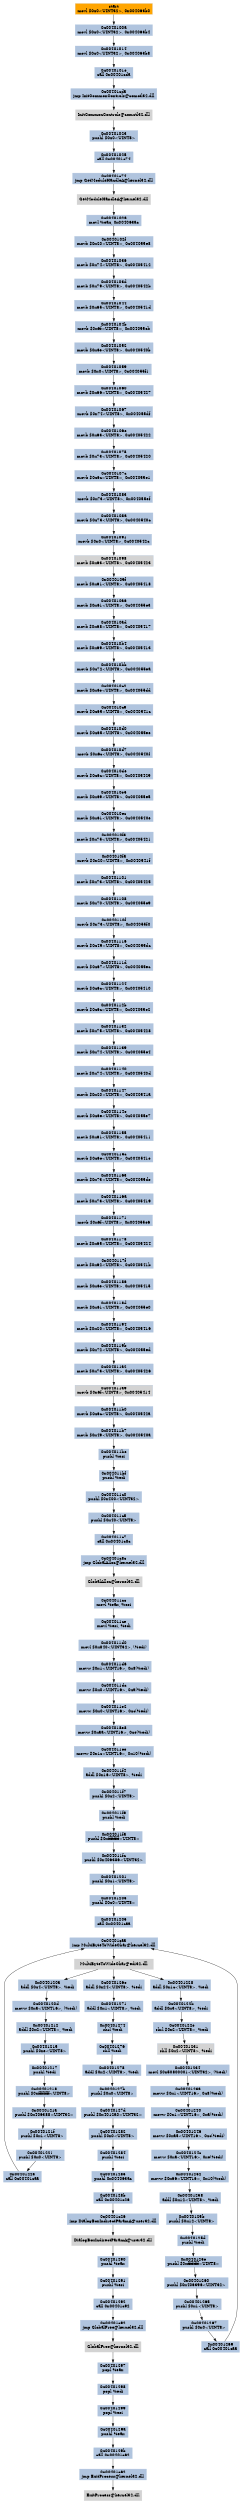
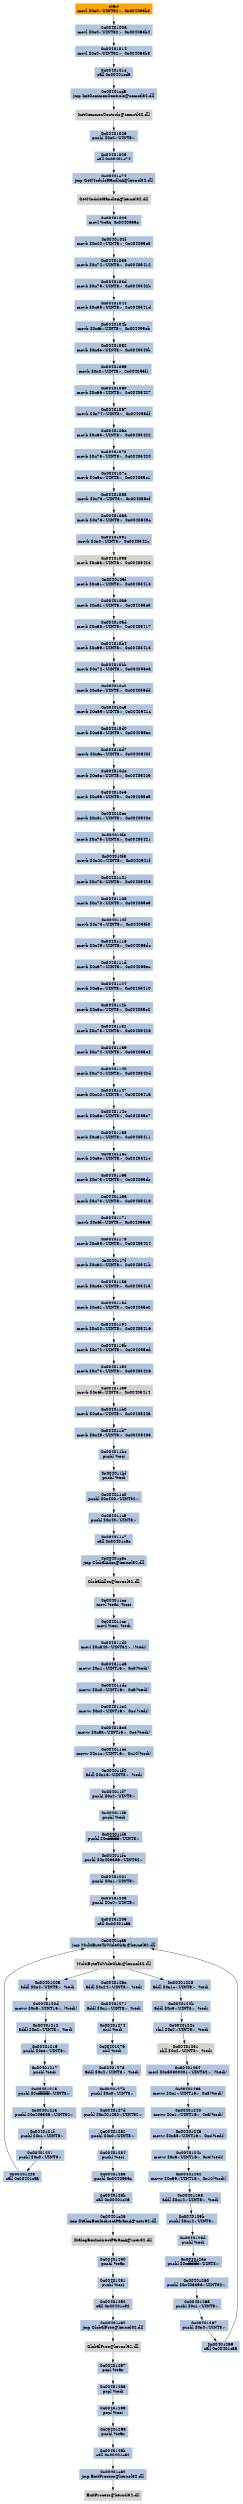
  digraph {
    node [color=lightsteelblue fillcolor=lightsteelblue shape=rectangle style=filled]
    edge [color="#000000"]
    n1 [color=lightgrey fillcolor=orange label="start\nmovl $0x0<UINT32>, 0x004063b0"]
    n2 [label="0x0040100a\nmovl $0x0<UINT32>, 0x004063b4"]
    n3 [label="0x00401014\nmovl $0x0<UINT32>, 0x004063b8"]
    n4 [label="0x0040101e\ncall 0x00401cda"]
    n5 [label="0x00401cda\njmp InitCommonControls@comctl32.dll"]
    n6 [color=lightgrey fillcolor=lightgrey label="InitCommonControls@comctl32.dll"]
    n7 [label="0x00401023\npushl $0x0<UINT8>"]
    n8 [label="0x00401025\ncall 0x00401c74"]
    n9 [label="0x00401c74\njmp GetModuleHandleA@kernel32.dll"]
    n10 [color=lightgrey fillcolor=lightgrey label="GetModuleHandleA@kernel32.dll"]
    n11 [label="0x0040102a\nmovl %eax, 0x004063ac"]
    n12 [label="0x0040102f\nmovb $0x20<UINT8>, 0x004055e8"]
    n13 [label="0x00401036\nmovb $0x74<UINT8>, 0x00405412"]
    n14 [label="0x0040103d\nmovb $0x79<UINT8>, 0x0040542b"]
    n15 [label="0x00401044\nmovb $0x65<UINT8>, 0x0040541d"]
    n16 [label="0x0040104b\nmovb $0x6f<UINT8>, 0x004055eb"]
    n17 [label="0x00401052\nmovb $0x6e<UINT8>, 0x0040540b"]
    n18 [label="0x00401059\nmovb $0x0<UINT8>, 0x004055f1"]
    n19 [label="0x00401060\nmovb $0x66<UINT8>, 0x00405427"]
    n20 [label="0x00401067\nmovb $0x74<UINT8>, 0x004055df"]
    n21 [label="0x0040106e\nmovb $0x63<UINT8>, 0x00405422"]
    n22 [label="0x00401075\nmovb $0x73<UINT8>, 0x00405420"]
    n23 [label="0x0040107c\nmovb $0x6c<UINT8>, 0x004055e1"]
    n24 [label="0x00401083\nmovb $0x73<UINT8>, 0x004055ef"]
    n25 [label="0x0040108a\nmovb $0x73<UINT8>, 0x0040540c"]
    n26 [label="0x00401091\nmovb $0x0<UINT8>, 0x0040542c"]
    n27 [fillcolor=lightgrey label="0x00401098\nmovb $0x63<UINT8>, 0x00405423"]
    n28 [label="0x0040109f\nmovb $0x61<UINT8>, 0x00405418"]
    n29 [label="0x004010a6\nmovb $0x61<UINT8>, 0x004055e3"]
    n30 [label="0x004010ad\nmovb $0x68<UINT8>, 0x00405417"]
    n31 [label="0x004010b4\nmovb $0x69<UINT8>, 0x00405413"]
    n32 [label="0x004010bb\nmovb $0x72<UINT8>, 0x004055ea"]
    n33 [label="0x004010c2\nmovb $0x6e<UINT8>, 0x004055dd"]
    n34 [label="0x004010c9\nmovb $0x65<UINT8>, 0x0040541c"]
    n35 [label="0x004010d0\nmovb $0x65<UINT8>, 0x004055ee"]
    n36 [label="0x004010d7\nmovb $0x6c<UINT8>, 0x0040540f"]
    n37 [label="0x004010de\nmovb $0x6c<UINT8>, 0x00405429"]
    n38 [label="0x004010e5\nmovb $0x69<UINT8>, 0x004055e5"]
    n39 [label="0x004010ec\nmovb $0x61<UINT8>, 0x0040540e"]
    n40 [label="0x004010f3\nmovb $0x75<UINT8>, 0x00405421"]
    n41 [label="0x004010fa\nmovb $0x20<UINT8>, 0x0040541f"]
    n42 [label="0x00401101\nmovb $0x73<UINT8>, 0x00405425"]
    n43 [label="0x00401108\nmovb $0x70<UINT8>, 0x004055e9"]
    n44 [label="0x0040110f\nmovb $0x73<UINT8>, 0x004055f0"]
    n45 [label="0x00401116\nmovb $0x49<UINT8>, 0x004055dc"]
    n46 [label="0x0040111d\nmovb $0x67<UINT8>, 0x004055ec"]
    n47 [label="0x00401124\nmovb $0x6c<UINT8>, 0x00405410"]
    n48 [label="0x0040112b\nmovb $0x6c<UINT8>, 0x004055e2"]
    n49 [label="0x00401132\nmovb $0x75<UINT8>, 0x00405428"]
    n50 [label="0x00401139\nmovb $0x74<UINT8>, 0x004055e4"]
    n51 [label="0x00401140\nmovb $0x74<UINT8>, 0x0040540d"]
    n52 [label="0x00401147\nmovb $0x20<UINT8>, 0x0040541a"]
    n53 [label="0x0040114e\nmovb $0x6e<UINT8>, 0x004055e7"]
    n54 [label="0x00401155\nmovb $0x61<UINT8>, 0x00405411"]
    n55 [label="0x0040115c\nmovb $0x6e<UINT8>, 0x0040541e"]
    n56 [label="0x00401163\nmovb $0x73<UINT8>, 0x004055de"]
    n57 [label="0x0040116a\nmovb $0x73<UINT8>, 0x00405419"]
    n58 [label="0x00401171\nmovb $0x6f<UINT8>, 0x004055e6"]
    n59 [label="0x00401178\nmovb $0x65<UINT8>, 0x00405424"]
    n60 [label="0x0040117f\nmovb $0x62<UINT8>, 0x0040541b"]
    n61 [label="0x00401186\nmovb $0x6e<UINT8>, 0x00405415"]
    n62 [label="0x0040118d\nmovb $0x61<UINT8>, 0x004055e0"]
    n63 [label="0x00401194\nmovb $0x20<UINT8>, 0x00405416"]
    n64 [label="0x0040119b\nmovb $0x72<UINT8>, 0x004055ed"]
    n65 [label="0x004011a2\nmovb $0x73<UINT8>, 0x00405426"]
    n66 [fillcolor=lightgrey label="0x004011a9\nmovb $0x6f<UINT8>, 0x00405414"]
    n67 [label="0x004011b0\nmovb $0x6c<UINT8>, 0x0040542a"]
    n68 [label="0x004011b7\nmovb $0x49<UINT8>, 0x0040540a"]
    n69 [label="0x004011be\npushl %esi"]
    n70 [label="0x004011bf\npushl %edi"]
    n71 [label="0x004011c0\npushl $0x400<UINT32>"]
    n72 [label="0x004011c5\npushl $0x40<UINT8>"]
    n73 [label="0x004011c7\ncall 0x00401c8c"]
    n74 [label="0x00401c8c\njmp GlobalAlloc@kernel32.dll"]
    n75 [color=lightgrey fillcolor=lightgrey label="GlobalAlloc@kernel32.dll"]
    n76 [label="0x004011cc\nmovl %eax, %esi"]
    n77 [label="0x004011ce\nmovl %esi, %edi"]
    n78 [label="0x004011d0\nmovl $0x840<UINT32>, (%edi)"]
    n79 [label="0x004011d6\nmovw $0x1<UINT16>, 0x8(%edi)"]
    n80 [label="0x004011dc\nmovw $0x0<UINT16>, 0xa(%edi)"]
    n81 [label="0x004011e2\nmovw $0x0<UINT16>, 0xc(%edi)"]
    n82 [label="0x004018e8\nmovw $0xaa<UINT16>, 0xe(%edi)"]
    n83 [label="0x004011ee\nmovw $0x1c<UINT16>, 0x10(%edi)"]
    n84 [label="0x004011f4\naddl $0x16<UINT8>, %edi"]
    n85 [label="0x004011f7\npushl $0x2<UINT8>"]
    n86 [label="0x004011f9\npushl %edi"]
    n87 [label="0x004011fa\npushl $0xffffffff<UINT8>"]
    n88 [label="0x004011fc\npushl $0x406386<UINT32>"]
    n89 [label="0x00401201\npushl $0x1<UINT8>"]
    n90 [label="0x00401203\npushl $0x0<UINT8>"]
    n91 [label="0x00401205\ncall 0x00401caa"]
    n92 [label="0x00401caa\njmp MultiByteToWideChar@kernel32.dll"]
-   n93 [color=lightgrey fillcolor=lightgrey label="MultiByteToWideChar@edi32.dll"]
+   n93 [color=lightgrey fillcolor=lightgrey label="MultiByteToWideChar@kernel32.dll"]
    n94 [label="0x0040120a\naddl $0x4<UINT8>, %edi"]
    n95 [label="0x00401228\naddl $0x1c<UINT8>, %edi"]
    n96 [label="0x0040126e\naddl $0x24<UINT8>, %edi"]
    n97 [label="0x0040120d\nmovw $0xa<UINT16>, (%edi)"]
    n98 [label="0x0040122b\naddl $0x3<UINT8>, %edi"]
    n99 [label="0x00401271\naddl $0x1<UINT8>, %edi"]
    n100 [label="0x00401212\naddl $0x2<UINT8>, %edi"]
    n101 [label="0x00401215\npushl $0xe<UINT8>"]
    n102 [label="0x00401217\npushl %edi"]
    n103 [label="0x00401218\npushl $0xffffffff<UINT8>"]
    n104 [label="0x0040121a\npushl $0x406388<UINT32>"]
    n105 [label="0x0040121f\npushl $0x1<UINT8>"]
    n106 [label="0x00401221\npushl $0x0<UINT8>"]
    n107 [label="0x00401223\ncall 0x00401caa"]
    n108 [label="0x0040122e\nshrl $0x2<UINT8>, %edi"]
    n109 [fillcolor=lightgrey label="0x00401231\nshll $0x2<UINT8>, %edi"]
    n110 [label="0x00401234\nmovl $0x50800001<UINT32>, (%edi)"]
    n111 [label="0x0040123a\nmovw $0x1<UINT16>, 0x8(%edi)"]
    n112 [label="0x00401240\nmovw $0x1<UINT16>, 0xa(%edi)"]
    n113 [label="0x00401246\nmovw $0xa5<UINT16>, 0xc(%edi)"]
    n114 [label="0x0040124c\nmovw $0xa<UINT16>, 0xe(%edi)"]
    n115 [label="0x00401252\nmovw $0x66<UINT16>, 0x10(%edi)"]
    n116 [label="0x00401258\naddl $0x12<UINT8>, %edi"]
    n117 [label="0x0040125b\npushl $0x12<UINT8>"]
    n118 [label="0x0040125d\npushl %edi"]
    n119 [label="0x0040125e\npushl $0xffffffff<UINT8>"]
    n120 [label="0x00401260\npushl $0x406396<UINT32>"]
    n121 [label="0x00401265\npushl $0x1<UINT8>"]
    n122 [label="0x00401267\npushl $0x0<UINT8>"]
    n123 [label="0x00401269\ncall 0x00401caa"]
    n124 [label="0x00401274\nshrl %edi"]
    n125 [label="0x00401276\nshll %edi"]
    n126 [label="0x00401278\naddl $0x2<UINT8>, %edi"]
    n127 [label="0x0040127b\npushl $0x0<UINT8>"]
    n128 [label="0x0040127d\npushl $0x4012a0<UINT32>"]
    n129 [label="0x00401282\npushl $0x0<UINT8>"]
    n130 [label="0x00401284\npushl %esi"]
    n131 [label="0x00401285\npushl 0x004063ac"]
    n132 [label="0x0040128b\ncall 0x00401c26"]
    n133 [label="0x00401c26\njmp DialogBoxIndirectParamA@user32.dll"]
    n134 [color=lightgrey fillcolor=lightgrey label="DialogBoxIndirectParamA@user32.dll"]
    n135 [label="0x00401290\npushl %eax"]
    n136 [label="0x00401291\npushl %esi"]
    n137 [label="0x00401292\ncall 0x00401c92"]
    n138 [label="0x00401c92\njmp GlobalFree@kernel32.dll"]
    n139 [color=lightgrey fillcolor=lightgrey label="GlobalFree@kernel32.dll"]
    n140 [label="0x00401297\npopl %eax"]
    n141 [label="0x00401298\npopl %edi"]
    n142 [label="0x00401299\npopl %esi"]
    n143 [label="0x0040129a\npushl %eax"]
    n144 [label="0x0040129b\ncall 0x00401c62"]
    n145 [label="0x00401c62\njmp ExitProcess@kernel32.dll"]
    n146 [color=lightgrey fillcolor=lightgrey label="ExitProcess@kernel32.dll"]
    n1 -> n2
    n2 -> n3
    n3 -> n4
    n4 -> n5
    n5 -> n6
    n6 -> n7
    n7 -> n8
    n8 -> n9
    n9 -> n10
    n10 -> n11
    n11 -> n12
    n12 -> n13
    n13 -> n14
    n14 -> n15
    n15 -> n16
    n16 -> n17
    n17 -> n18
    n18 -> n19
    n19 -> n20
    n20 -> n21
    n21 -> n22
    n22 -> n23
    n23 -> n24
    n24 -> n25
    n25 -> n26
    n26 -> n27
    n27 -> n28
    n28 -> n29
    n29 -> n30
    n30 -> n31
    n31 -> n32
    n32 -> n33
    n33 -> n34
    n34 -> n35
    n35 -> n36
    n36 -> n37
    n37 -> n38
    n38 -> n39
    n39 -> n40
    n40 -> n41
    n41 -> n42
    n42 -> n43
    n43 -> n44
    n44 -> n45
    n45 -> n46
    n46 -> n47
    n47 -> n48
    n48 -> n49
    n49 -> n50
    n50 -> n51
    n51 -> n52
    n52 -> n53
    n53 -> n54
    n54 -> n55
    n55 -> n56
    n56 -> n57
    n57 -> n58
    n58 -> n59
    n59 -> n60
    n60 -> n61
    n61 -> n62
    n62 -> n63
    n63 -> n64
    n64 -> n65
    n65 -> n66
    n66 -> n67
    n67 -> n68
    n68 -> n69
    n69 -> n70
    n70 -> n71
    n71 -> n72
    n72 -> n73
    n73 -> n74
    n74 -> n75
    n75 -> n76
    n76 -> n77
    n77 -> n78
    n78 -> n79
    n79 -> n80
    n80 -> n81
    n81 -> n82
    n82 -> n83
    n83 -> n84
    n84 -> n85
    n85 -> n86
    n86 -> n87
    n87 -> n88
    n88 -> n89
    n89 -> n90
    n90 -> n91
    n91 -> n92
    n92 -> n93
    n93 -> n94
    n93 -> n95
    n93 -> n96
    n94 -> n97
    n95 -> n98
    n96 -> n99
    n97 -> n100
    n98 -> n108
    n99 -> n124
    n100 -> n101
    n101 -> n102
    n102 -> n103
    n103 -> n104
    n104 -> n105
    n105 -> n106
    n106 -> n107
    n107 -> n92
    n108 -> n109
    n109 -> n110
    n110 -> n111
    n111 -> n112
    n112 -> n113
    n113 -> n114
    n114 -> n115
    n115 -> n116
    n116 -> n117
    n117 -> n118
    n118 -> n119
-   n119 -> n120
    n120 -> n121
    n121 -> n122
    n122 -> n123
    n123 -> n92
    n124 -> n125
    n125 -> n126
    n126 -> n127
    n127 -> n128
    n128 -> n129
    n129 -> n130
    n130 -> n131
    n131 -> n132
    n132 -> n133
    n133 -> n134
    n134 -> n135
    n135 -> n136
    n136 -> n137
    n137 -> n138
    n138 -> n139
    n139 -> n140
    n140 -> n141
    n141 -> n142
    n142 -> n143
    n143 -> n144
    n144 -> n145
    n145 -> n146
  }
